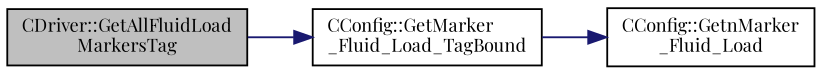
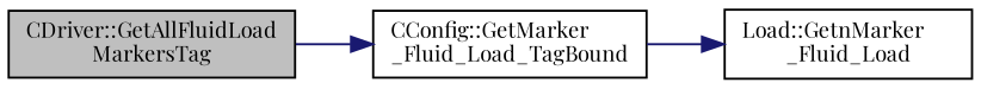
  digraph {
    fontname="Playfair Display"
    rankdir=LR
    node [color=black fillcolor=white fontname="Playfair Display" fontsize=10 shape=record style=filled]
    edge [color=midnightblue fontname="Playfair Display" fontsize=10 labelfontname=Helvetica labelfontsize=10 style=solid]
    n1 [fillcolor=grey75 fontcolor=black height=0.2 label="CDriver::GetAllFluidLoad\lMarkersTag" width=0.4]
    n2 [height=0.2 label="CConfig::GetMarker\l_Fluid_Load_TagBound" width=0.4]
-   n3 [height=0.2 label="CConfig::GetnMarker\l_Fluid_Load" width=0.4]
+   n3 [height=0.2 label="Load::GetnMarker\l_Fluid_Load" width=0.4]
    n1 -> n2
    n2 -> n3
  }
